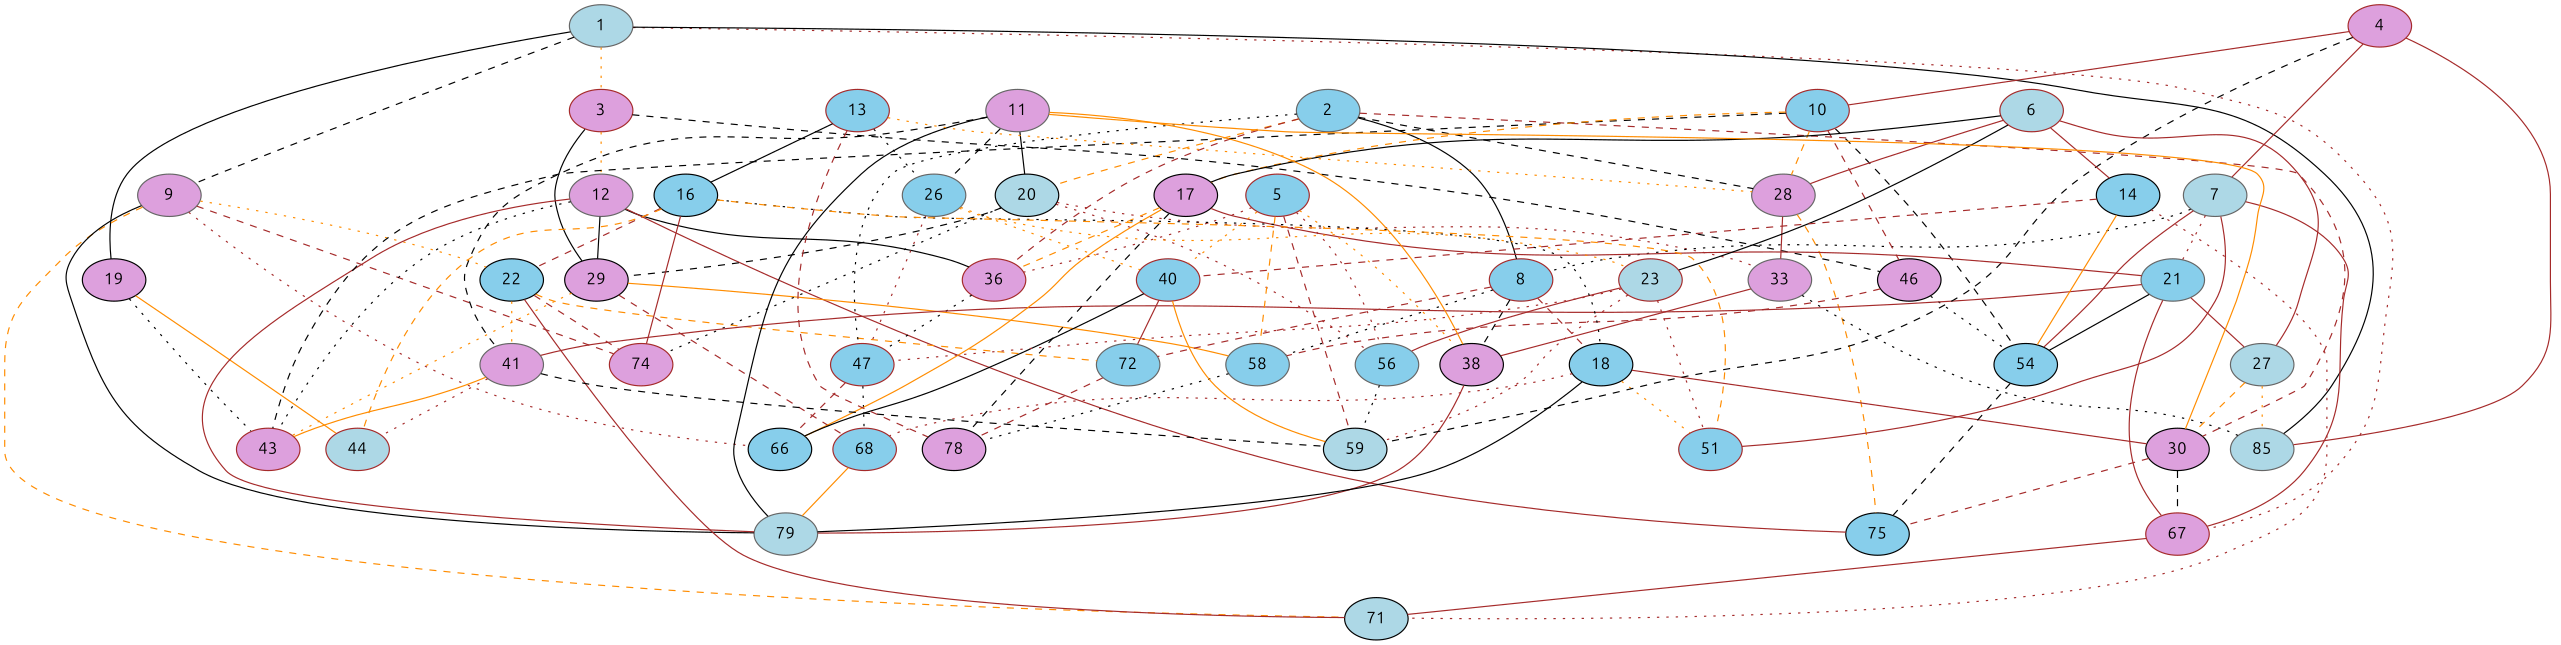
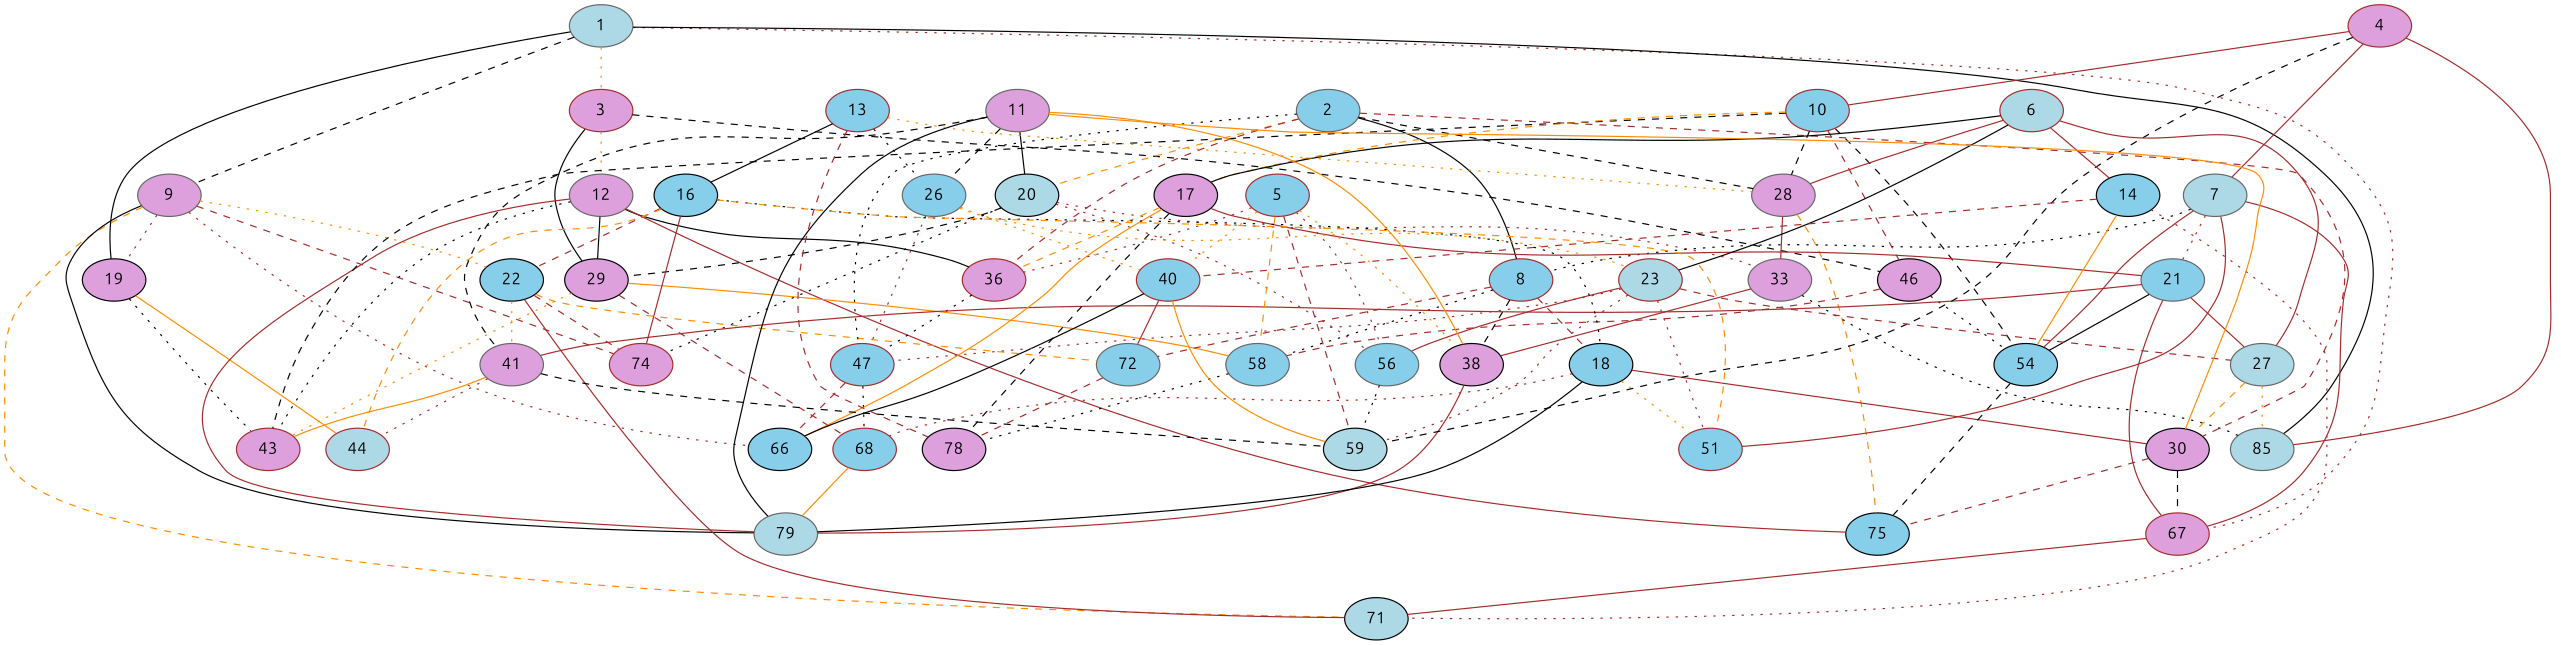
  graph {
    fontname=Ubuntu
    node [color=gray40 fillcolor=skyblue fontname=Ubuntu style=filled]
    edge [color=brown fontname=Ubuntu style=solid]
    1 [fillcolor=lightblue super="+34"]
    3 [color=brown fillcolor=plum]
    9 [fillcolor=plum super="+39"]
    19 [color=black fillcolor=plum]
    67 [color=brown fillcolor=plum super="+76"]
    85 [fillcolor=lightblue]
    12 [fillcolor=plum super="+86"]
    29 [color=black fillcolor=plum super="+49"]
    46 [color=black fillcolor=plum]
    71 [color=black fillcolor=lightblue]
    22 [color=black super="+62"]
    66 [color=black]
    74 [color=brown fillcolor=plum]
    79 [fillcolor=lightblue super="+81"]
    43 [color=brown fillcolor=plum super="+64"]
    44 [color=brown fillcolor=lightblue]
    2 [super="+31"]
    8 [color=brown super="+25"]
    20 [color=black fillcolor=lightblue super="+45"]
    28 [fillcolor=plum super="+35"]
    30 [color=black fillcolor=plum super="+80"]
    36 [color=brown fillcolor=plum super="+53"]
    47 [color=brown super="+70"]
    38 [color=black fillcolor=plum super="+42"]
    58 [super="+60"]
    18 [color=black super="+55"]
    72
    56
    33 [fillcolor=plum]
    75 [color=black]
    68 [color=brown]
    54 [color=black super="+57"]
    7 [fillcolor=lightblue super="+73"]
    21 [super="+52"]
    51 [color=brown]
    4 [color=brown fillcolor=plum]
    10 [color=brown super="+32"]
    59 [color=black fillcolor=lightblue super="+69"]
    17 [color=black fillcolor=plum super="+83"]
    5 [color=brown super="+61"]
    40 [color=brown super="+82"]
    78 [color=black fillcolor=plum super="+84"]
    6 [color=brown fillcolor=lightblue super="+37"]
    14 [color=black]
    23 [color=brown fillcolor=lightblue super="+63"]
    27 [fillcolor=lightblue super="+50"]
    41 [fillcolor=plum super="+65"]
    11 [fillcolor=plum super="+15"]
    26 [super="+48"]
    13 [color=brown super="+24"]
    16 [color=black super="+77"]
    1 -- 3 [color=darkorange style=dotted]
    1 -- 9 [color=black style=dashed]
    1 -- 19 [color=black]
    1 -- 67 [style=dotted]
    1 -- 85 [color=black]
    3 -- 12 [color=darkorange style=dotted]
    3 -- 29 [color=black]
    3 -- 46 [color=black style=dashed]
+   9 -- 19 [style=dotted]
    9 -- 71 [color=darkorange style=dashed]
    9 -- 22 [color=darkorange style=dotted]
    9 -- 66 [style=dotted]
    9 -- 74 [style=dashed]
    9 -- 79 [color=black]
    19 -- 43 [color=black style=dotted]
    19 -- 44 [color=darkorange]
    67 -- 71
    12 -- 29 [color=black]
    12 -- 79
    12 -- 43 [color=black style=dotted]
    12 -- 36 [color=black]
    12 -- 75
    29 -- 43 [color=darkorange style=dotted]
    29 -- 58 [color=darkorange]
    29 -- 68 [style=dashed]
    46 -- 58 [style=dashed]
    46 -- 54 [color=black style=dotted]
    22 -- 71
    22 -- 74 [style=dashed]
    22 -- 72 [color=darkorange style=dashed]
    22 -- 41 [color=darkorange style=dotted]
    2 -- 8 [color=black]
    2 -- 20 [color=darkorange style=dashed]
    2 -- 28 [color=black style=dashed]
    2 -- 30 [style=dashed]
    2 -- 36 [style=dashed]
    2 -- 47 [color=black style=dotted]
    8 -- 38 [color=black style=dashed]
    8 -- 58 [color=black style=dotted]
    8 -- 18 [style=dashed]
    8 -- 72 [style=dashed]
    20 -- 29 [color=black style=dashed]
    20 -- 74 [color=black style=dotted]
    20 -- 56 [style=dotted]
    20 -- 33 [style=dotted]
    28 -- 33
    28 -- 75 [color=darkorange style=dashed]
    30 -- 67 [color=black style=dashed]
    30 -- 75 [style=dashed]
    36 -- 47 [color=black style=dotted]
    47 -- 66 [style=dashed]
    47 -- 68 [color=black style=dotted]
    38 -- 79
    58 -- 78 [color=black style=dotted weight=2]
    18 -- 79 [color=black]
    18 -- 30
    18 -- 68 [style=dotted]
    18 -- 51 [color=darkorange style=dotted]
    72 -- 78 [style=dashed]
    56 -- 59 [color=black style=dotted]
    33 -- 85 [color=black style=dotted]
    33 -- 38
    68 -- 79 [color=darkorange]
    54 -- 75 [color=black style=dashed]
    7 -- 67
    7 -- 8 [color=black style=dotted]
    7 -- 54
    7 -- 21 [style=dotted]
    7 -- 51
    21 -- 67
    21 -- 54 [color=black]
    21 -- 27
    21 -- 41
    4 -- 85
    4 -- 7
    4 -- 10
    4 -- 59 [color=black style=dashed]
    10 -- 46 [style=dashed]
    10 -- 43 [color=black style=dashed]
-   10 -- 28 [color=darkorange style=dashed]
+   10 -- 28 [color=black style=dashed]
    10 -- 54 [color=black style=dashed]
    10 -- 17 [color=darkorange style=dashed]
    17 -- 66 [color=darkorange]
    17 -- 36 [color=darkorange style=dashed]
    17 -- 21
    17 -- 78 [color=black style=dashed]
    5 -- 36 [style=dotted]
    5 -- 38 [color=darkorange style=dotted]
    5 -- 58 [color=darkorange style=dashed]
    5 -- 56 [style=dotted]
    5 -- 59 [style=dashed]
    5 -- 40 [color=darkorange style=dotted]
    40 -- 66 [color=black]
    40 -- 72
    40 -- 59 [color=darkorange]
    6 -- 28
    6 -- 17 [color=black]
    6 -- 14
    6 -- 23 [color=black]
    6 -- 27 [weight=2]
    14 -- 71 [style=dotted]
    14 -- 54 [color=darkorange]
    14 -- 40 [style=dashed]
    23 -- 47 [style=dotted]
    23 -- 56
    23 -- 51 [style=dotted]
    23 -- 59 [style=dotted]
+   23 -- 27 [style=dashed]
    27 -- 85 [color=darkorange style=dotted]
    27 -- 30 [color=darkorange style=dashed]
    41 -- 43 [color=darkorange]
    41 -- 44 [style=dotted]
    41 -- 59 [color=black style=dashed]
    11 -- 79 [color=black]
    11 -- 20 [color=black]
    11 -- 30 [color=darkorange]
    11 -- 38 [color=darkorange]
    11 -- 41 [color=black style=dashed]
    11 -- 26 [color=black style=dashed]
    26 -- 47 [style=dotted]
    26 -- 40 [color=darkorange style=dotted]
    26 -- 23 [color=darkorange style=dotted]
    13 -- 28 [color=darkorange style=dotted]
    13 -- 78 [style=dashed weight=2]
    13 -- 26 [color=black style=dotted weight=2]
    13 -- 16 [color=black]
    16 -- 22 [style=dashed]
    16 -- 74
    16 -- 44 [color=darkorange style=dashed]
    16 -- 18 [color=black style=dotted]
    16 -- 51 [color=darkorange style=dashed]
  }
